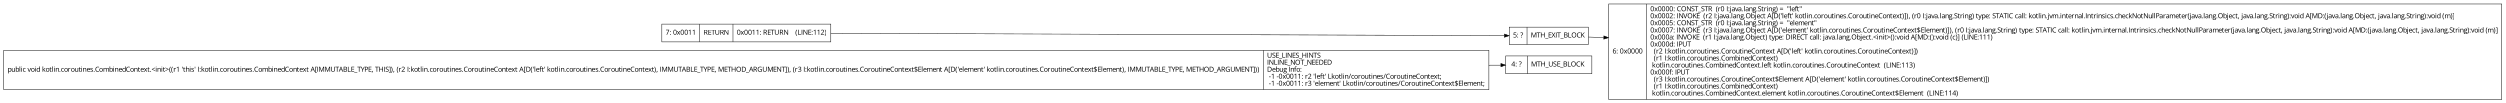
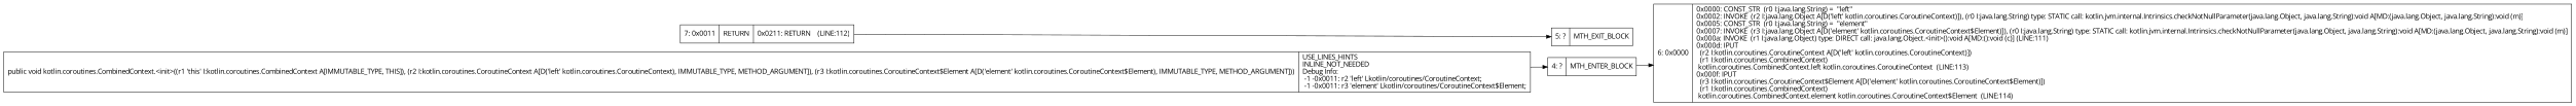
  digraph {
    fontname="Open Sans"
    rankdir=LR
    node [fontname="Open Sans" shape=record]
    edge [fontname="Open Sans"]
-   n1 [label="{4\:\ ?|MTH_USE_BLOCK\l}"]
+   n1 [label="{4\:\ ?|MTH_ENTER_BLOCK\l}"]
    n2 [label="{6\:\ 0x0000|0x0000: CONST_STR  (r0 I:java.lang.String) =  \"left\" \l0x0002: INVOKE  (r2 I:java.lang.Object A[D('left' kotlin.coroutines.CoroutineContext)]), (r0 I:java.lang.String) type: STATIC call: kotlin.jvm.internal.Intrinsics.checkNotNullParameter(java.lang.Object, java.lang.String):void A[MD:(java.lang.Object, java.lang.String):void (m)]\l0x0005: CONST_STR  (r0 I:java.lang.String) =  \"element\" \l0x0007: INVOKE  (r3 I:java.lang.Object A[D('element' kotlin.coroutines.CoroutineContext$Element)]), (r0 I:java.lang.String) type: STATIC call: kotlin.jvm.internal.Intrinsics.checkNotNullParameter(java.lang.Object, java.lang.String):void A[MD:(java.lang.Object, java.lang.String):void (m)]\l0x000a: INVOKE  (r1 I:java.lang.Object) type: DIRECT call: java.lang.Object.\<init\>():void A[MD:():void (c)] (LINE:111)\l0x000d: IPUT  \l  (r2 I:kotlin.coroutines.CoroutineContext A[D('left' kotlin.coroutines.CoroutineContext)])\l  (r1 I:kotlin.coroutines.CombinedContext)\l kotlin.coroutines.CombinedContext.left kotlin.coroutines.CoroutineContext  (LINE:113)\l0x000f: IPUT  \l  (r3 I:kotlin.coroutines.CoroutineContext$Element A[D('element' kotlin.coroutines.CoroutineContext$Element)])\l  (r1 I:kotlin.coroutines.CombinedContext)\l kotlin.coroutines.CombinedContext.element kotlin.coroutines.CoroutineContext$Element  (LINE:114)\l}"]
-   n3 [label="{7\:\ 0x0011|RETURN\l|0x0011: RETURN    (LINE:112)\l}"]
+   n3 [label="{7\:\ 0x0011|RETURN\l|0x0211: RETURN    (LINE:112)\l}"]
    n4 [label="{5\:\ ?|MTH_EXIT_BLOCK\l}"]
    n5 [label="{public void kotlin.coroutines.CombinedContext.\<init\>((r1 'this' I:kotlin.coroutines.CombinedContext A[IMMUTABLE_TYPE, THIS]), (r2 I:kotlin.coroutines.CoroutineContext A[D('left' kotlin.coroutines.CoroutineContext), IMMUTABLE_TYPE, METHOD_ARGUMENT]), (r3 I:kotlin.coroutines.CoroutineContext$Element A[D('element' kotlin.coroutines.CoroutineContext$Element), IMMUTABLE_TYPE, METHOD_ARGUMENT]))  | USE_LINES_HINTS\lINLINE_NOT_NEEDED\lDebug Info:\l  \-1 \-0x0011: r2 'left' Lkotlin\/coroutines\/CoroutineContext;\l  \-1 \-0x0011: r3 'element' Lkotlin\/coroutines\/CoroutineContext$Element;\l}"]
-   n4 -> n2
+   n1 -> n2
    n3 -> n4
    n5 -> n1
  }
